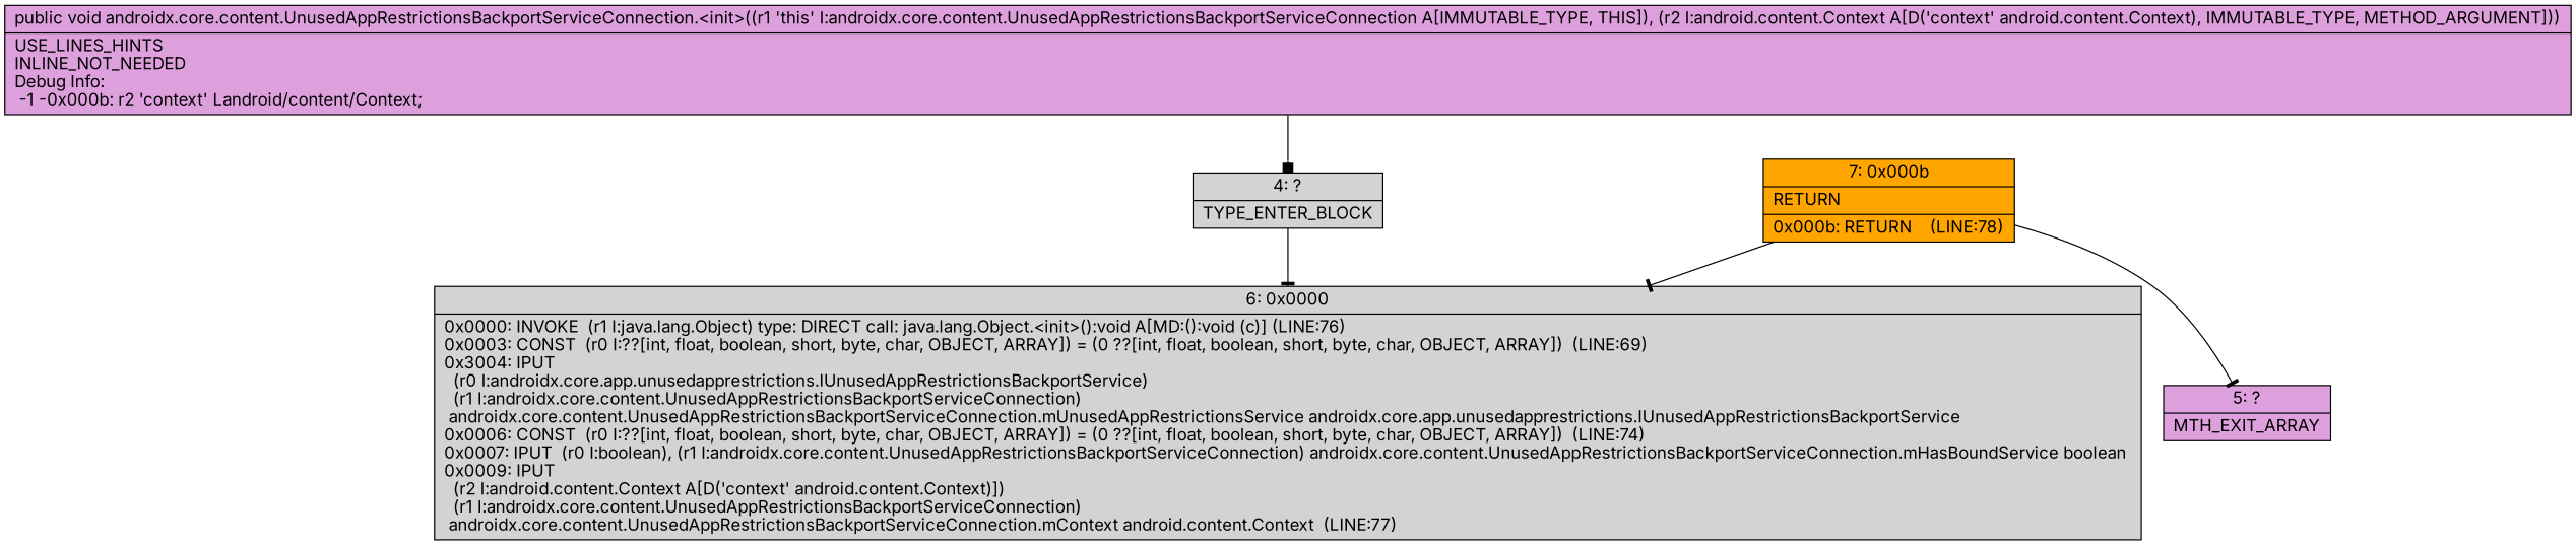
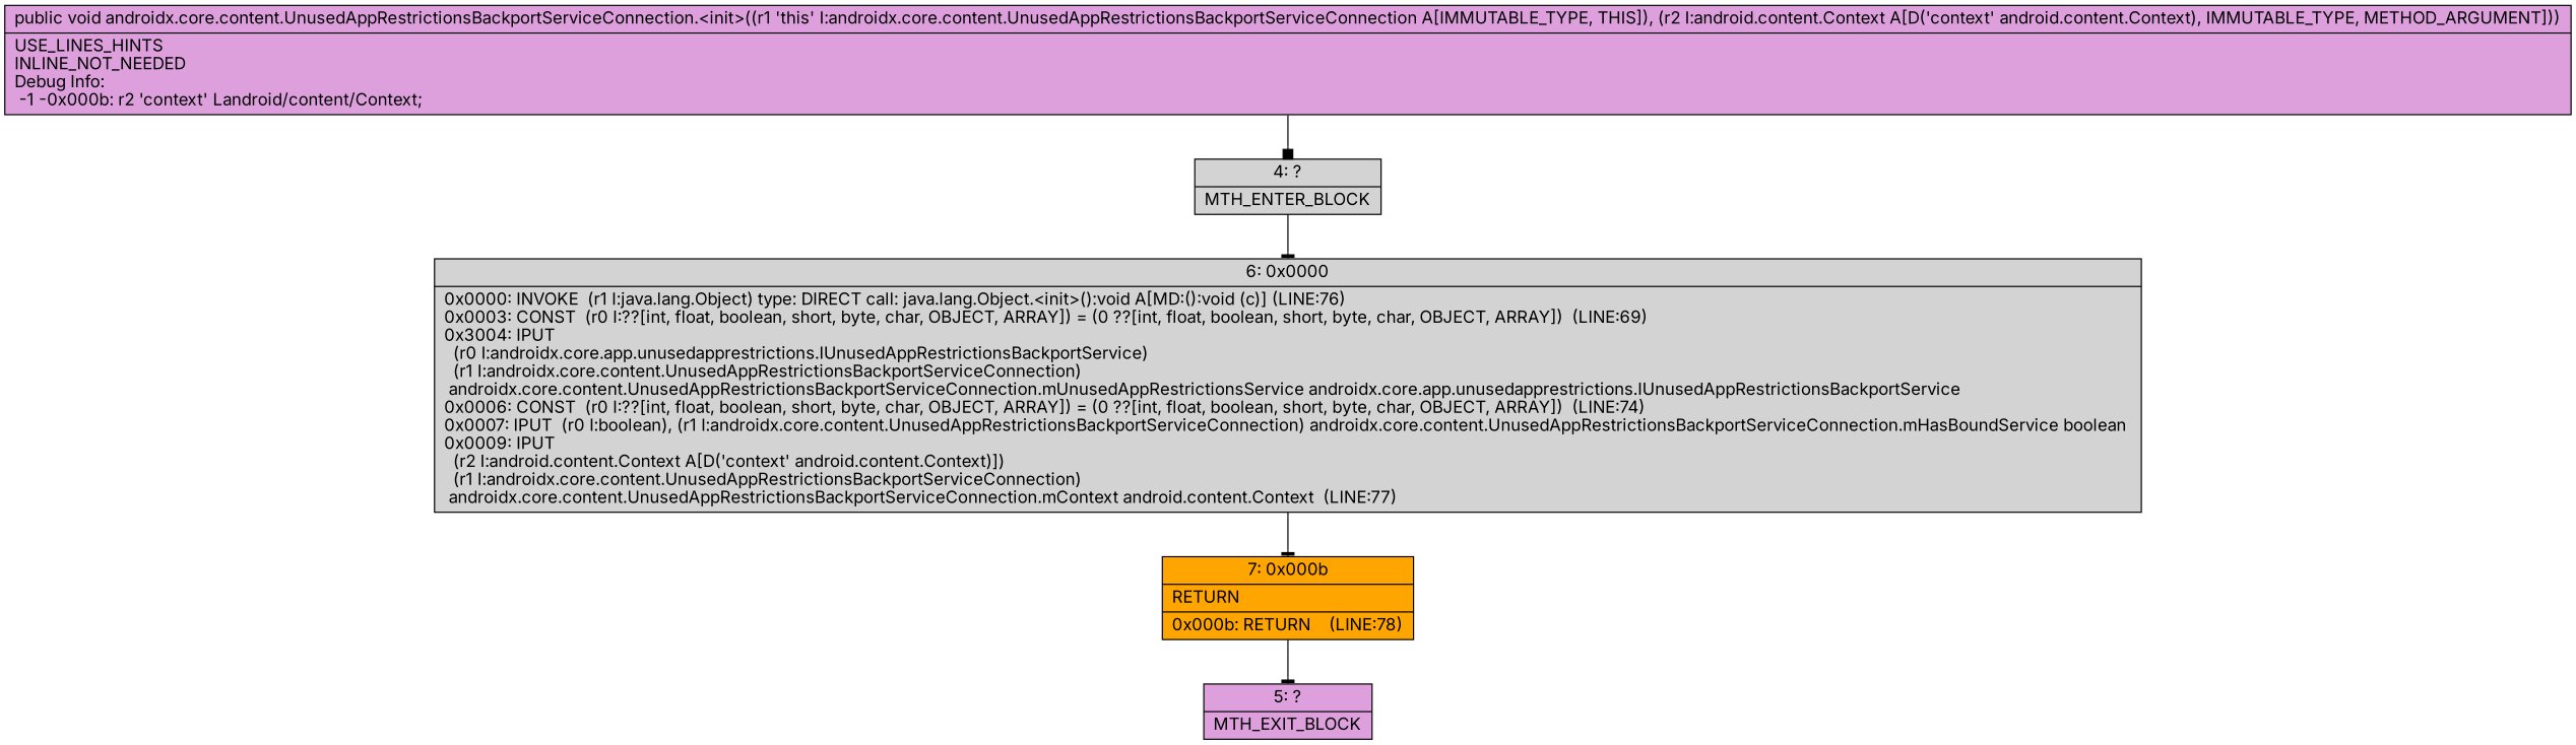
  digraph {
    fontname=Inter
    node [fillcolor=lightgrey fontname=Inter shape=record style=filled]
    edge [arrowhead=tee fontname=Inter]
-   n1 [label="{4\:\ ?|TYPE_ENTER_BLOCK\l}"]
+   n1 [label="{4\:\ ?|MTH_ENTER_BLOCK\l}"]
    n2 [label="{6\:\ 0x0000|0x0000: INVOKE  (r1 I:java.lang.Object) type: DIRECT call: java.lang.Object.\<init\>():void A[MD:():void (c)] (LINE:76)\l0x0003: CONST  (r0 I:??[int, float, boolean, short, byte, char, OBJECT, ARRAY]) = (0 ??[int, float, boolean, short, byte, char, OBJECT, ARRAY])  (LINE:69)\l0x3004: IPUT  \l  (r0 I:androidx.core.app.unusedapprestrictions.IUnusedAppRestrictionsBackportService)\l  (r1 I:androidx.core.content.UnusedAppRestrictionsBackportServiceConnection)\l androidx.core.content.UnusedAppRestrictionsBackportServiceConnection.mUnusedAppRestrictionsService androidx.core.app.unusedapprestrictions.IUnusedAppRestrictionsBackportService \l0x0006: CONST  (r0 I:??[int, float, boolean, short, byte, char, OBJECT, ARRAY]) = (0 ??[int, float, boolean, short, byte, char, OBJECT, ARRAY])  (LINE:74)\l0x0007: IPUT  (r0 I:boolean), (r1 I:androidx.core.content.UnusedAppRestrictionsBackportServiceConnection) androidx.core.content.UnusedAppRestrictionsBackportServiceConnection.mHasBoundService boolean \l0x0009: IPUT  \l  (r2 I:android.content.Context A[D('context' android.content.Context)])\l  (r1 I:androidx.core.content.UnusedAppRestrictionsBackportServiceConnection)\l androidx.core.content.UnusedAppRestrictionsBackportServiceConnection.mContext android.content.Context  (LINE:77)\l}"]
    n3 [fillcolor=orange label="{7\:\ 0x000b|RETURN\l|0x000b: RETURN    (LINE:78)\l}"]
-   n4 [fillcolor=plum label="{5\:\ ?|MTH_EXIT_ARRAY\l}"]
+   n4 [fillcolor=plum label="{5\:\ ?|MTH_EXIT_BLOCK\l}"]
    n5 [fillcolor=plum label="{public void androidx.core.content.UnusedAppRestrictionsBackportServiceConnection.\<init\>((r1 'this' I:androidx.core.content.UnusedAppRestrictionsBackportServiceConnection A[IMMUTABLE_TYPE, THIS]), (r2 I:android.content.Context A[D('context' android.content.Context), IMMUTABLE_TYPE, METHOD_ARGUMENT]))  | USE_LINES_HINTS\lINLINE_NOT_NEEDED\lDebug Info:\l  \-1 \-0x000b: r2 'context' Landroid\/content\/Context;\l}"]
    n1 -> n2
-   n3 -> n2
+   n2 -> n3
    n3 -> n4
    n5 -> n1 [arrowhead=box]
  }
